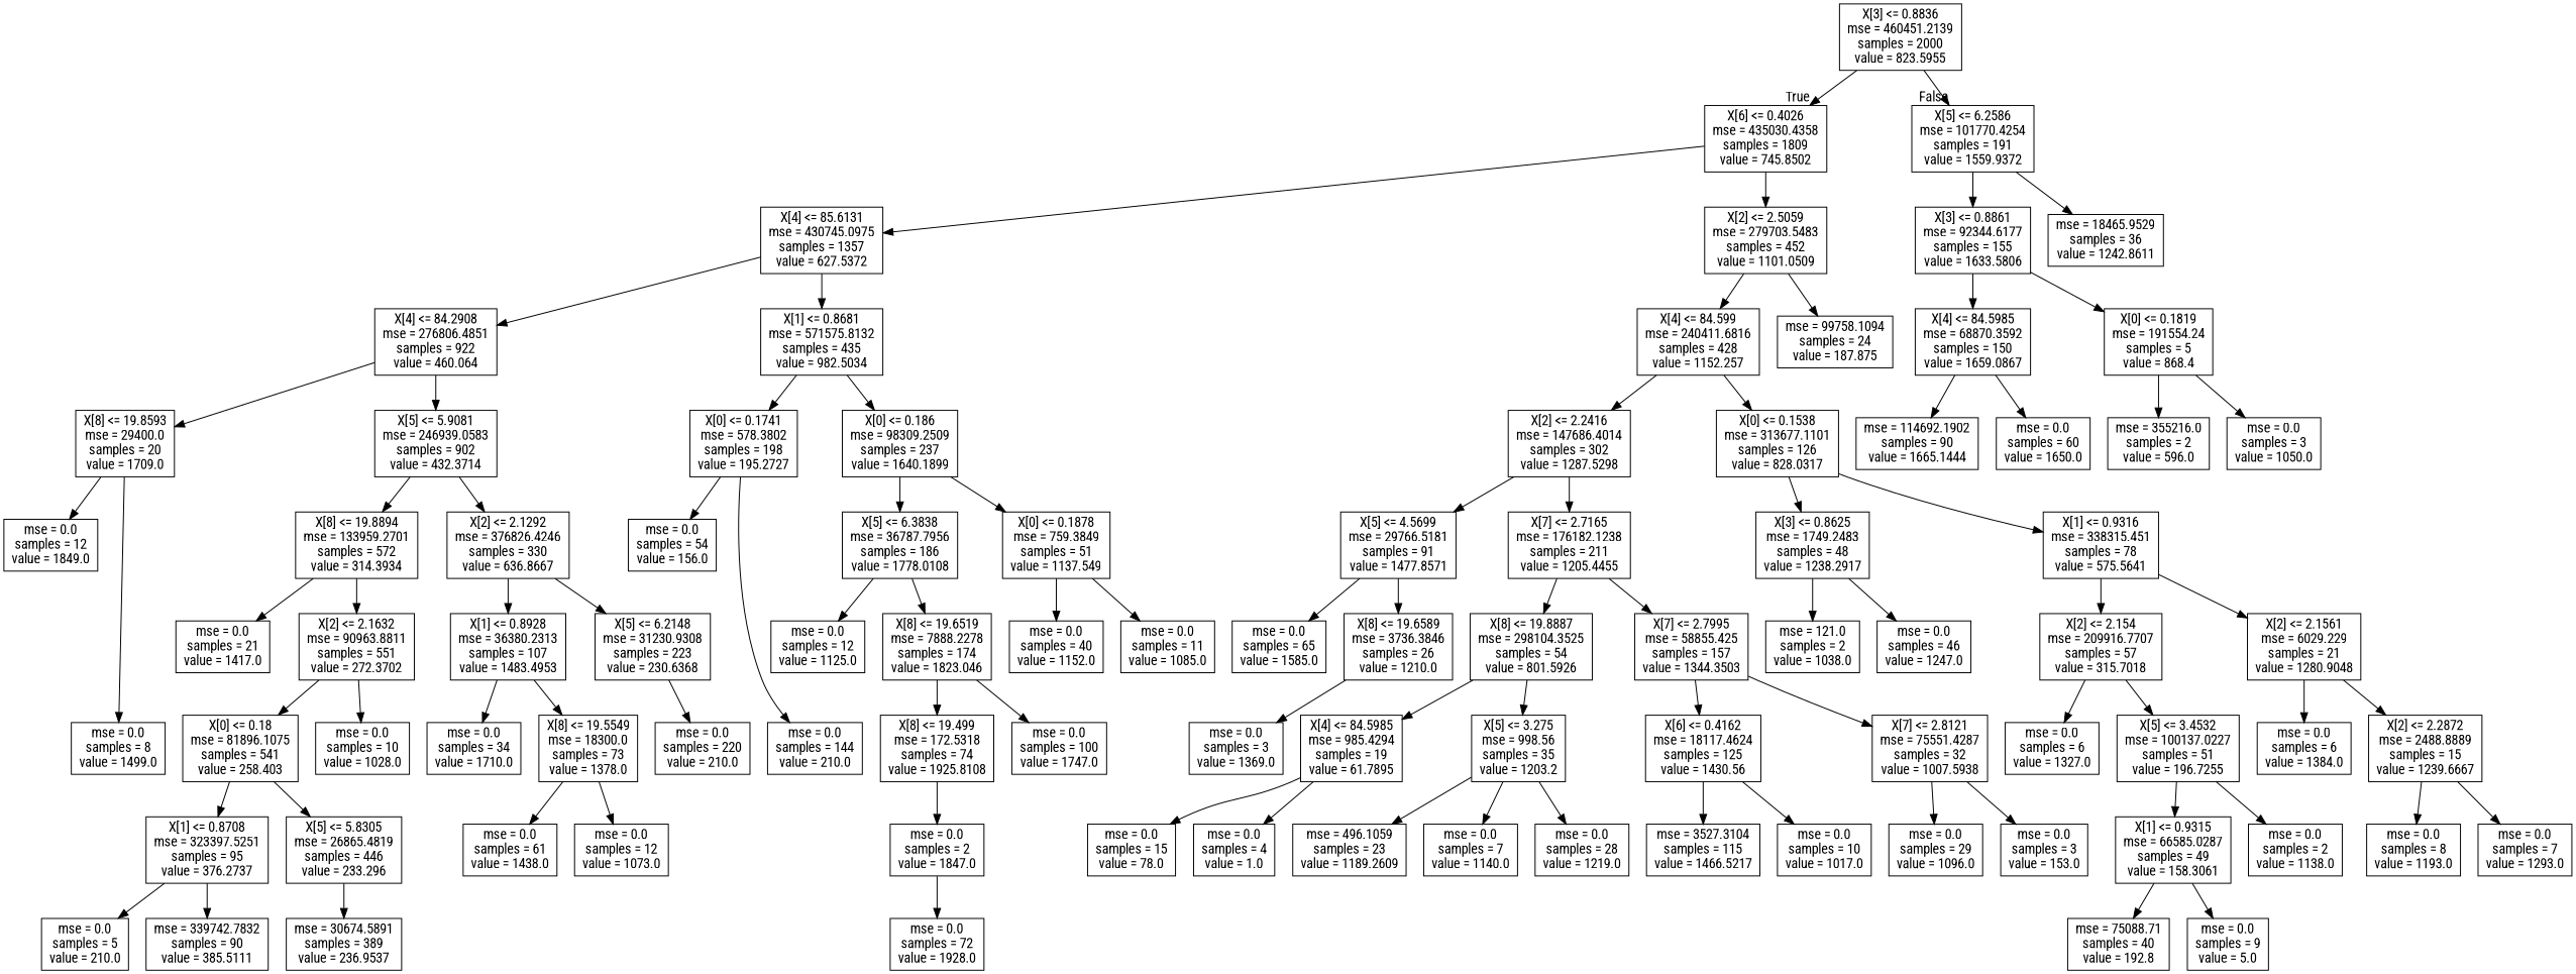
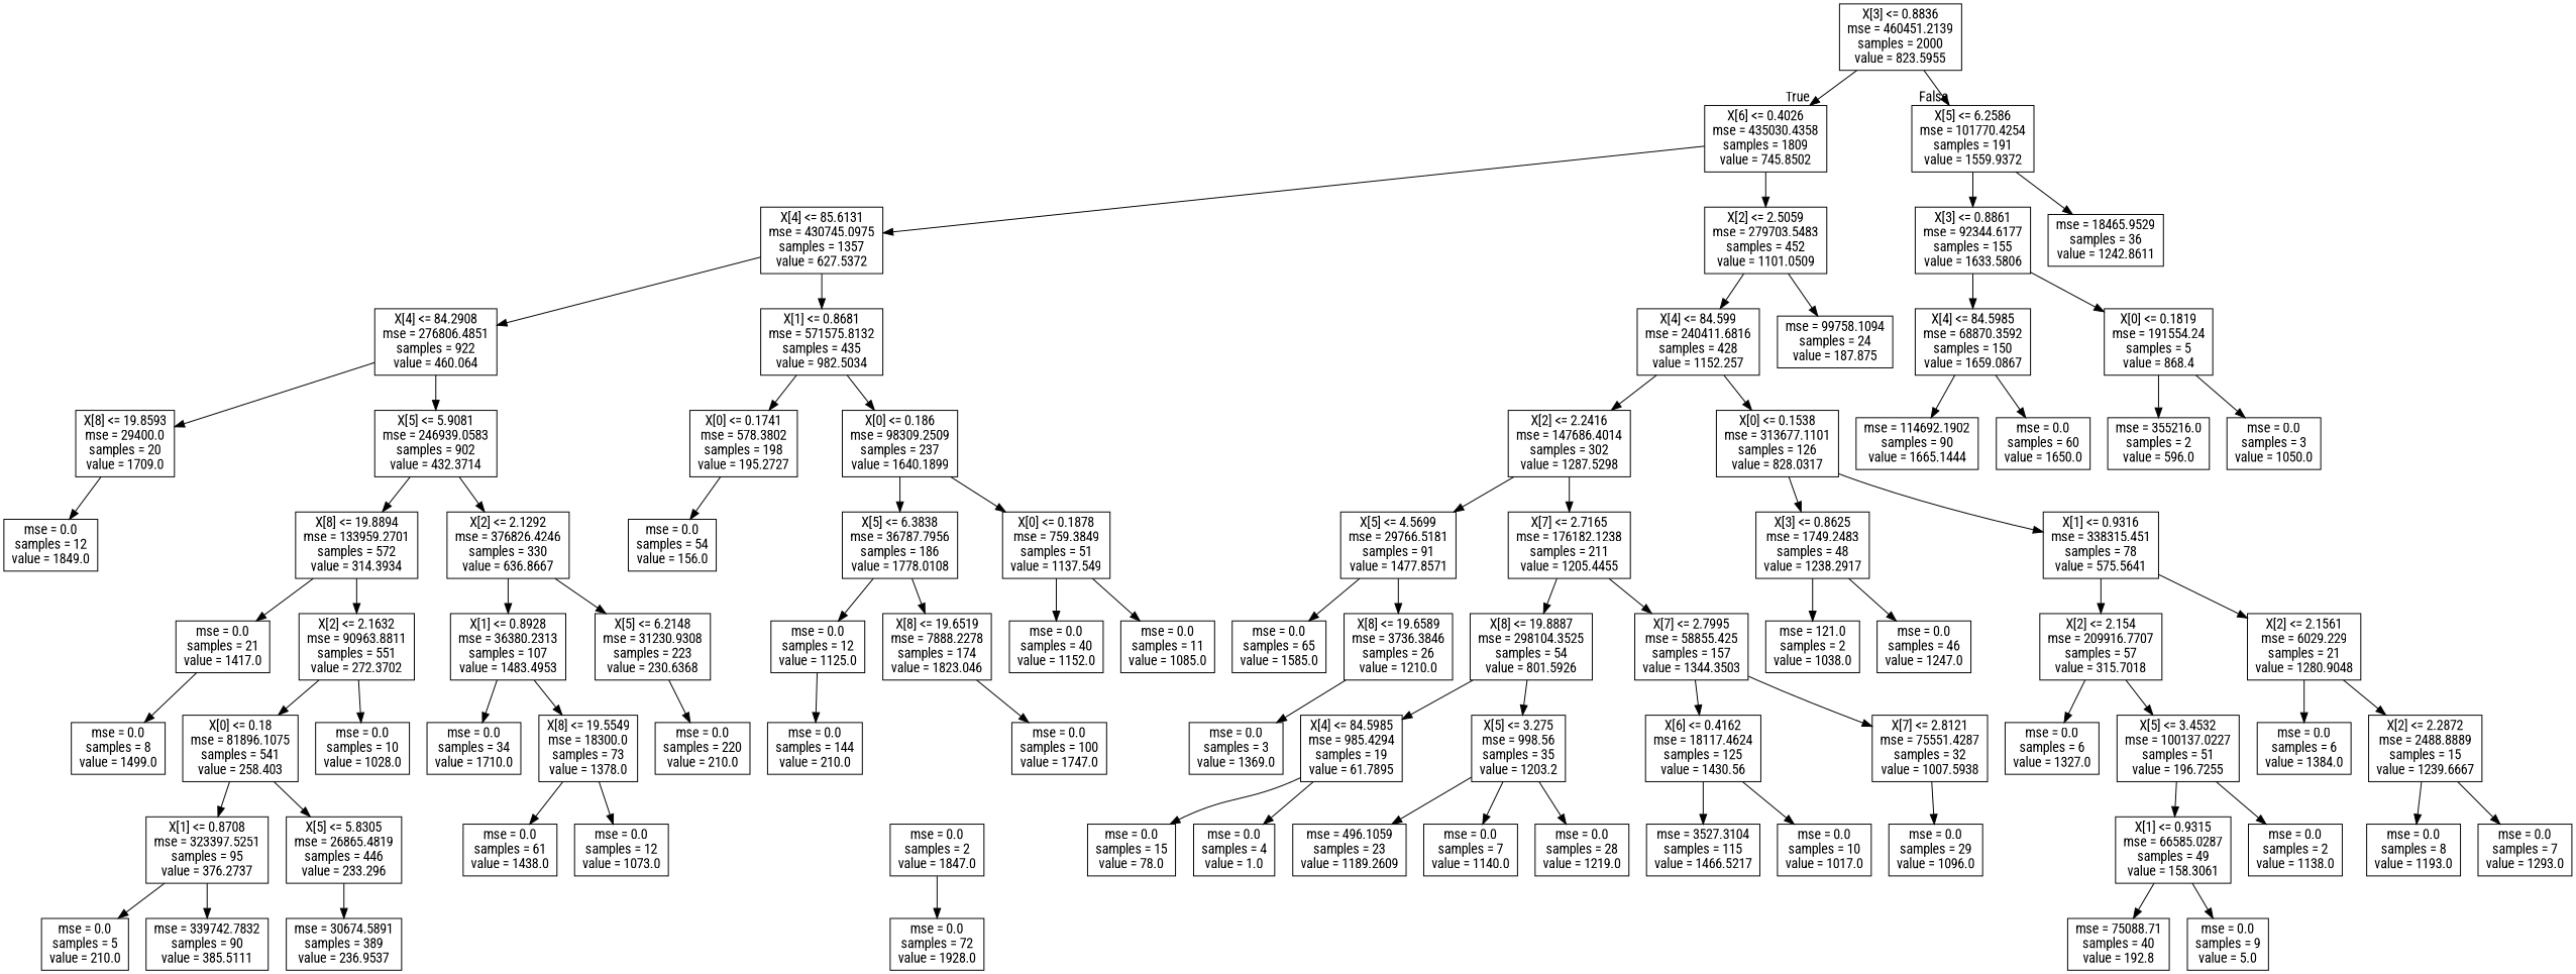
  digraph {
    fontname="Roboto Condensed"
    node [fontname="Roboto Condensed" shape=box]
    edge [fontname="Roboto Condensed"]
    n1 [label="X[3] <= 0.8836\nmse = 460451.2139\nsamples = 2000\nvalue = 823.5955"]
    n2 [label="X[6] <= 0.4026\nmse = 435030.4358\nsamples = 1809\nvalue = 745.8502"]
    n3 [label="X[5] <= 6.2586\nmse = 101770.4254\nsamples = 191\nvalue = 1559.9372"]
    n4 [label="X[4] <= 85.6131\nmse = 430745.0975\nsamples = 1357\nvalue = 627.5372"]
    n5 [label="X[2] <= 2.5059\nmse = 279703.5483\nsamples = 452\nvalue = 1101.0509"]
    n6 [label="X[3] <= 0.8861\nmse = 92344.6177\nsamples = 155\nvalue = 1633.5806"]
    n7 [label="mse = 18465.9529\nsamples = 36\nvalue = 1242.8611"]
    n8 [label="X[4] <= 84.2908\nmse = 276806.4851\nsamples = 922\nvalue = 460.064"]
    n9 [label="X[1] <= 0.8681\nmse = 571575.8132\nsamples = 435\nvalue = 982.5034"]
    n10 [label="X[4] <= 84.599\nmse = 240411.6816\nsamples = 428\nvalue = 1152.257"]
    n11 [label="mse = 99758.1094\nsamples = 24\nvalue = 187.875"]
    n12 [label="X[8] <= 19.8593\nmse = 29400.0\nsamples = 20\nvalue = 1709.0"]
    n13 [label="X[5] <= 5.9081\nmse = 246939.0583\nsamples = 902\nvalue = 432.3714"]
    n14 [label="X[0] <= 0.1741\nmse = 578.3802\nsamples = 198\nvalue = 195.2727"]
    n15 [label="X[0] <= 0.186\nmse = 98309.2509\nsamples = 237\nvalue = 1640.1899"]
    n16 [label="mse = 0.0\nsamples = 12\nvalue = 1849.0"]
    n17 [label="mse = 0.0\nsamples = 8\nvalue = 1499.0"]
    n18 [label="X[8] <= 19.8894\nmse = 133959.2701\nsamples = 572\nvalue = 314.3934"]
    n19 [label="X[2] <= 2.1292\nmse = 376826.4246\nsamples = 330\nvalue = 636.8667"]
    n20 [label="X[2] <= 2.1632\nmse = 90963.8811\nsamples = 551\nvalue = 272.3702"]
    n21 [label="mse = 0.0\nsamples = 21\nvalue = 1417.0"]
    n22 [label="X[1] <= 0.8928\nmse = 36380.2313\nsamples = 107\nvalue = 1483.4953"]
    n23 [label="X[5] <= 6.2148\nmse = 31230.9308\nsamples = 223\nvalue = 230.6368"]
    n24 [label="X[0] <= 0.18\nmse = 81896.1075\nsamples = 541\nvalue = 258.403"]
    n25 [label="mse = 0.0\nsamples = 10\nvalue = 1028.0"]
    n26 [label="X[1] <= 0.8708\nmse = 323397.5251\nsamples = 95\nvalue = 376.2737"]
    n27 [label="X[5] <= 5.8305\nmse = 26865.4819\nsamples = 446\nvalue = 233.296"]
    n28 [label="mse = 0.0\nsamples = 5\nvalue = 210.0"]
    n29 [label="mse = 339742.7832\nsamples = 90\nvalue = 385.5111"]
    n30 [label="mse = 30674.5891\nsamples = 389\nvalue = 236.9537"]
    n31 [label="mse = 0.0\nsamples = 34\nvalue = 1710.0"]
    n32 [label="X[8] <= 19.5549\nmse = 18300.0\nsamples = 73\nvalue = 1378.0"]
    n33 [label="mse = 0.0\nsamples = 220\nvalue = 210.0"]
    n34 [label="mse = 0.0\nsamples = 61\nvalue = 1438.0"]
    n35 [label="mse = 0.0\nsamples = 12\nvalue = 1073.0"]
    n36 [label="mse = 0.0\nsamples = 54\nvalue = 156.0"]
    n37 [label="mse = 0.0\nsamples = 144\nvalue = 210.0"]
    n38 [label="X[5] <= 6.3838\nmse = 36787.7956\nsamples = 186\nvalue = 1778.0108"]
    n39 [label="X[0] <= 0.1878\nmse = 759.3849\nsamples = 51\nvalue = 1137.549"]
    n40 [label="X[8] <= 19.6519\nmse = 7888.2278\nsamples = 174\nvalue = 1823.046"]
    n41 [label="mse = 0.0\nsamples = 12\nvalue = 1125.0"]
    n42 [label="mse = 0.0\nsamples = 40\nvalue = 1152.0"]
    n43 [label="mse = 0.0\nsamples = 11\nvalue = 1085.0"]
-   n44 [label="X[8] <= 19.499\nmse = 172.5318\nsamples = 74\nvalue = 1925.8108"]
    n45 [label="mse = 0.0\nsamples = 100\nvalue = 1747.0"]
    n46 [label="mse = 0.0\nsamples = 2\nvalue = 1847.0"]
    n47 [label="mse = 0.0\nsamples = 72\nvalue = 1928.0"]
    n48 [label="X[2] <= 2.2416\nmse = 147686.4014\nsamples = 302\nvalue = 1287.5298"]
    n49 [label="X[0] <= 0.1538\nmse = 313677.1101\nsamples = 126\nvalue = 828.0317"]
    n50 [label="X[5] <= 4.5699\nmse = 29766.5181\nsamples = 91\nvalue = 1477.8571"]
    n51 [label="X[7] <= 2.7165\nmse = 176182.1238\nsamples = 211\nvalue = 1205.4455"]
    n52 [label="X[3] <= 0.8625\nmse = 1749.2483\nsamples = 48\nvalue = 1238.2917"]
    n53 [label="X[1] <= 0.9316\nmse = 338315.451\nsamples = 78\nvalue = 575.5641"]
    n54 [label="mse = 0.0\nsamples = 65\nvalue = 1585.0"]
    n55 [label="X[8] <= 19.6589\nmse = 3736.3846\nsamples = 26\nvalue = 1210.0"]
    n56 [label="X[8] <= 19.8887\nmse = 298104.3525\nsamples = 54\nvalue = 801.5926"]
    n57 [label="X[7] <= 2.7995\nmse = 58855.425\nsamples = 157\nvalue = 1344.3503"]
    n58 [label="mse = 0.0\nsamples = 3\nvalue = 1369.0"]
    n59 [label="mse = 496.1059\nsamples = 23\nvalue = 1189.2609"]
    n60 [label="X[4] <= 84.5985\nmse = 985.4294\nsamples = 19\nvalue = 61.7895"]
    n61 [label="X[5] <= 3.275\nmse = 998.56\nsamples = 35\nvalue = 1203.2"]
    n62 [label="X[6] <= 0.4162\nmse = 18117.4624\nsamples = 125\nvalue = 1430.56"]
    n63 [label="X[7] <= 2.8121\nmse = 75551.4287\nsamples = 32\nvalue = 1007.5938"]
    n64 [label="mse = 0.0\nsamples = 15\nvalue = 78.0"]
    n65 [label="mse = 0.0\nsamples = 4\nvalue = 1.0"]
    n66 [label="mse = 0.0\nsamples = 7\nvalue = 1140.0"]
    n67 [label="mse = 0.0\nsamples = 28\nvalue = 1219.0"]
    n68 [label="mse = 3527.3104\nsamples = 115\nvalue = 1466.5217"]
    n69 [label="mse = 0.0\nsamples = 10\nvalue = 1017.0"]
    n70 [label="mse = 0.0\nsamples = 29\nvalue = 1096.0"]
-   n71 [label="mse = 0.0\nsamples = 3\nvalue = 153.0"]
    n72 [label="mse = 121.0\nsamples = 2\nvalue = 1038.0"]
    n73 [label="mse = 0.0\nsamples = 46\nvalue = 1247.0"]
    n74 [label="X[2] <= 2.154\nmse = 209916.7707\nsamples = 57\nvalue = 315.7018"]
    n75 [label="X[2] <= 2.1561\nmse = 6029.229\nsamples = 21\nvalue = 1280.9048"]
    n76 [label="mse = 0.0\nsamples = 6\nvalue = 1327.0"]
    n77 [label="X[5] <= 3.4532\nmse = 100137.0227\nsamples = 51\nvalue = 196.7255"]
    n78 [label="mse = 0.0\nsamples = 6\nvalue = 1384.0"]
    n79 [label="X[2] <= 2.2872\nmse = 2488.8889\nsamples = 15\nvalue = 1239.6667"]
    n80 [label="X[1] <= 0.9315\nmse = 66585.0287\nsamples = 49\nvalue = 158.3061"]
    n81 [label="mse = 0.0\nsamples = 2\nvalue = 1138.0"]
    n82 [label="mse = 75088.71\nsamples = 40\nvalue = 192.8"]
    n83 [label="mse = 0.0\nsamples = 9\nvalue = 5.0"]
    n84 [label="mse = 0.0\nsamples = 8\nvalue = 1193.0"]
    n85 [label="mse = 0.0\nsamples = 7\nvalue = 1293.0"]
    n86 [label="X[4] <= 84.5985\nmse = 68870.3592\nsamples = 150\nvalue = 1659.0867"]
    n87 [label="X[0] <= 0.1819\nmse = 191554.24\nsamples = 5\nvalue = 868.4"]
    n88 [label="mse = 114692.1902\nsamples = 90\nvalue = 1665.1444"]
    n89 [label="mse = 0.0\nsamples = 60\nvalue = 1650.0"]
    n90 [label="mse = 355216.0\nsamples = 2\nvalue = 596.0"]
    n91 [label="mse = 0.0\nsamples = 3\nvalue = 1050.0"]
    n1 -> n2 [headlabel=True labelangle=45 labeldistance=2.5]
    n1 -> n3 [headlabel=False labelangle=-45 labeldistance=2.5]
    n2 -> n4
    n2 -> n5
    n3 -> n6
    n3 -> n7
    n4 -> n8
    n4 -> n9
    n5 -> n10
    n5 -> n11
    n6 -> n86
    n6 -> n87
    n8 -> n12
    n8 -> n13
    n9 -> n14
    n9 -> n15
    n10 -> n48
    n10 -> n49
    n12 -> n16
-   n12 -> n17
+   n21 -> n17
    n13 -> n18
    n13 -> n19
    n14 -> n36
-   n14 -> n37
+   n41 -> n37
    n15 -> n38
    n15 -> n39
    n18 -> n20
    n18 -> n21
    n19 -> n22
    n19 -> n23
    n20 -> n24
    n20 -> n25
    n22 -> n31
    n22 -> n32
    n23 -> n33
    n24 -> n26
    n24 -> n27
    n26 -> n28
    n26 -> n29
    n27 -> n30
    n32 -> n34
    n32 -> n35
    n38 -> n40
    n38 -> n41
    n39 -> n42
    n39 -> n43
-   n40 -> n44
    n40 -> n45
-   n44 -> n46
    n46 -> n47
    n48 -> n50
    n48 -> n51
    n49 -> n52
    n49 -> n53
    n50 -> n54
    n50 -> n55
    n51 -> n56
    n51 -> n57
    n52 -> n72
    n52 -> n73
    n53 -> n74
    n53 -> n75
    n55 -> n58
    n56 -> n60
    n56 -> n61
    n57 -> n62
    n57 -> n63
    n60 -> n64
    n60 -> n65
    n61 -> n59
    n61 -> n66
    n61 -> n67
    n62 -> n68
    n62 -> n69
    n63 -> n70
-   n63 -> n71
    n74 -> n76
    n74 -> n77
    n75 -> n78
    n75 -> n79
    n77 -> n80
    n77 -> n81
    n79 -> n84
    n79 -> n85
    n80 -> n82
    n80 -> n83
    n86 -> n88
    n86 -> n89
    n87 -> n90
    n87 -> n91
  }
